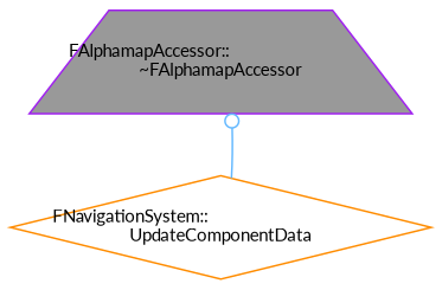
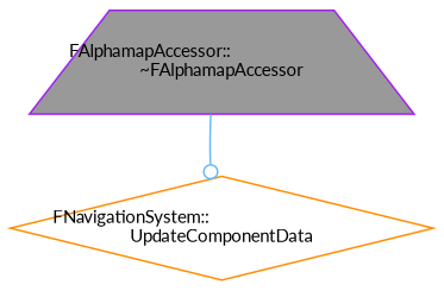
  digraph {
    rankdir=TB
    fontname=Lato
    node [fontname=Lato fontsize=10 style=filled]
    n1 [color=purple fillcolor=grey60 fontcolor=black height=0.2 label="FAlphamapAccessor::\l~FAlphamapAccessor" shape=trapezium width=0.4]
    n2 [color=darkorange fillcolor=white height=0.2 label="FNavigationSystem::\lUpdateComponentData" shape=diamond width=0.4]
-   n2 -> n1 [color=steelblue1 fontname=Lato fontsize=10 labelfontname=Helvetica labelfontsize=10 style=solid arrowhead=odot]
+   n1 -> n2 [color=steelblue1 fontname=Lato fontsize=10 labelfontname=Helvetica labelfontsize=10 style=solid arrowhead=odot]
  }
